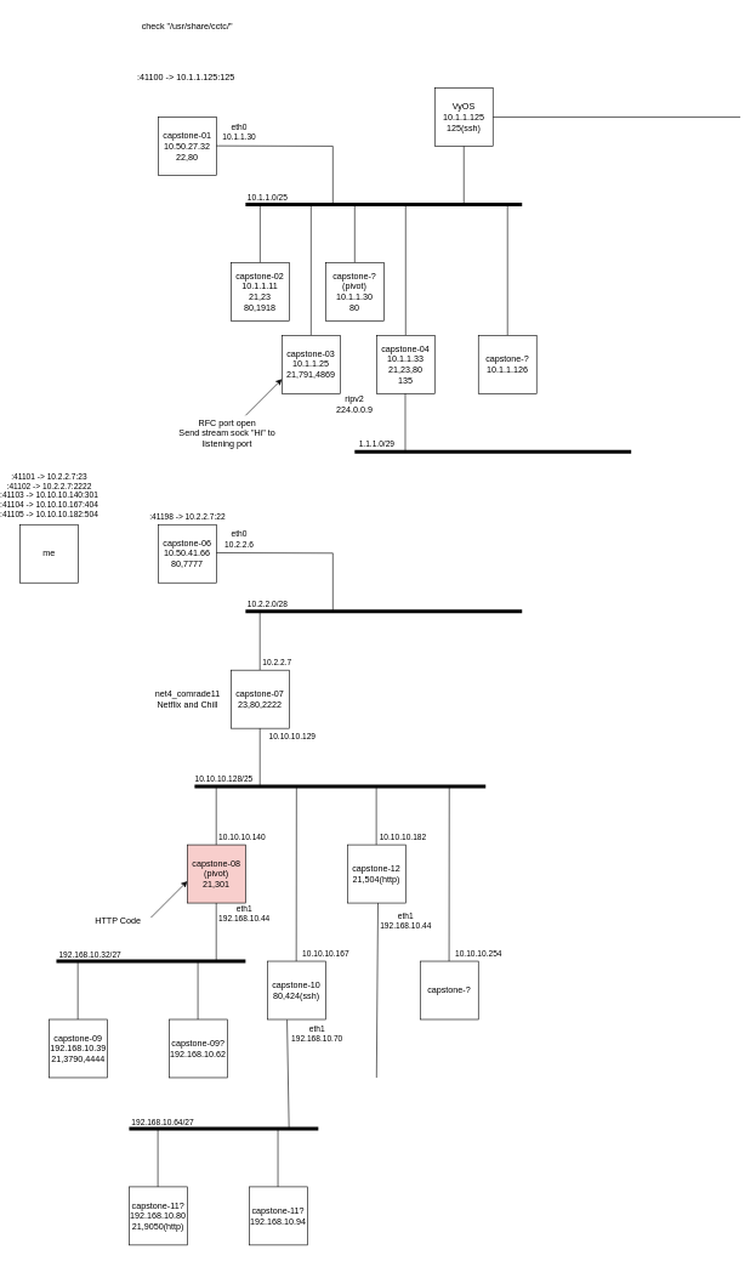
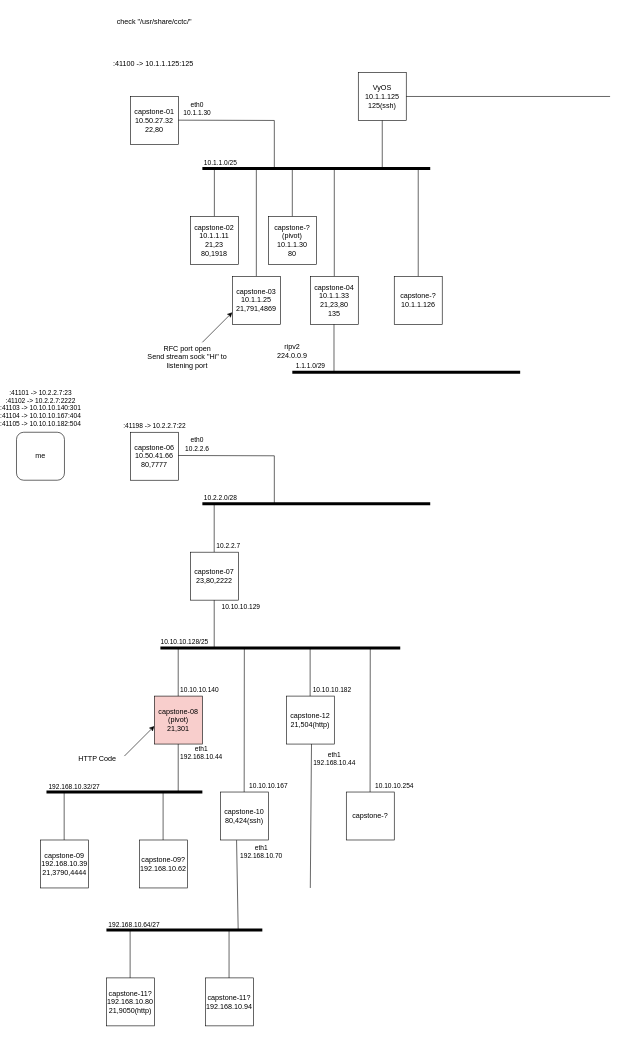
  <mxCell id="0" />
  <mxCell id="1" parent="0" />
  <mxCell id="2" value="capstone-01&lt;br&gt;10.50.27.32&lt;br&gt;22,80" style="whiteSpace=wrap;html=1;aspect=fixed;" parent="1" vertex="1"><mxGeometry x="210" y="160" width="80" height="80" as="geometry" /></mxCell>
  <mxCell id="3" value="check&amp;nbsp;&quot;/usr/share/cctc/&quot;" style="text;html=1;strokeColor=none;fillColor=none;align=center;verticalAlign=middle;whiteSpace=wrap;rounded=0;" parent="1" vertex="1"><mxGeometry x="220" y="20" width="60" height="30" as="geometry" /></mxCell>
  <mxCell id="4" value="" style="endArrow=none;html=1;rounded=0;" parent="1" edge="1"><mxGeometry width="50" height="50" relative="1" as="geometry"><mxPoint x="290" y="199.5" as="sourcePoint" /><mxPoint x="450" y="200" as="targetPoint" /></mxGeometry></mxCell>
  <mxCell id="5" value="eth0&lt;br&gt;10.1.1.30" style="edgeLabel;html=1;align=center;verticalAlign=middle;resizable=0;points=[];" parent="4" vertex="1" connectable="0"><mxGeometry x="-0.004" relative="1" as="geometry"><mxPoint x="-49" y="-19" as="offset" /></mxGeometry></mxCell>
  <mxCell id="6" value="10.1.1.0/25" style="edgeLabel;html=1;align=center;verticalAlign=middle;resizable=0;points=[];" parent="4" vertex="1" connectable="0"><mxGeometry x="-0.004" relative="1" as="geometry"><mxPoint x="-10" y="70" as="offset" /></mxGeometry></mxCell>
  <mxCell id="7" value="1.1.1.0/29" style="edgeLabel;html=1;align=center;verticalAlign=middle;resizable=0;points=[];" parent="4" vertex="1" connectable="0"><mxGeometry x="-0.004" relative="1" as="geometry"><mxPoint x="140" y="410" as="offset" /></mxGeometry></mxCell>
  <mxCell id="8" value="" style="endArrow=none;html=1;rounded=0;" parent="1" edge="1"><mxGeometry width="50" height="50" relative="1" as="geometry"><mxPoint x="450" y="280" as="sourcePoint" /><mxPoint x="450" y="200" as="targetPoint" /></mxGeometry></mxCell>
  <mxCell id="9" value="" style="endArrow=none;html=1;rounded=0;strokeWidth=5;" parent="1" edge="1"><mxGeometry width="50" height="50" relative="1" as="geometry"><mxPoint x="330" y="280" as="sourcePoint" /><mxPoint x="710" y="280" as="targetPoint" /></mxGeometry></mxCell>
  <mxCell id="10" value="" style="endArrow=none;html=1;rounded=0;" parent="1" edge="1"><mxGeometry width="50" height="50" relative="1" as="geometry"><mxPoint x="350" y="360" as="sourcePoint" /><mxPoint x="350" y="280" as="targetPoint" /></mxGeometry></mxCell>
  <mxCell id="11" value="" style="endArrow=none;html=1;rounded=0;exitX=0.5;exitY=0;exitDx=0;exitDy=0;" parent="1" source="15" edge="1"><mxGeometry width="50" height="50" relative="1" as="geometry"><mxPoint x="420" y="400" as="sourcePoint" /><mxPoint x="420" y="280" as="targetPoint" /></mxGeometry></mxCell>
  <mxCell id="12" value="" style="endArrow=none;html=1;rounded=0;" parent="1" edge="1"><mxGeometry width="50" height="50" relative="1" as="geometry"><mxPoint x="550" y="460" as="sourcePoint" /><mxPoint x="550" y="280" as="targetPoint" /></mxGeometry></mxCell>
  <mxCell id="13" value="" style="endArrow=none;html=1;rounded=0;" parent="1" edge="1"><mxGeometry width="50" height="50" relative="1" as="geometry"><mxPoint x="480" y="360" as="sourcePoint" /><mxPoint x="480" y="280" as="targetPoint" /></mxGeometry></mxCell>
  <mxCell id="14" value="capstone-02&lt;br&gt;10.1.1.11&lt;br&gt;21,23&lt;br&gt;80,1918" style="whiteSpace=wrap;html=1;aspect=fixed;" parent="1" vertex="1"><mxGeometry x="310" y="360" width="80" height="80" as="geometry" /></mxCell>
  <mxCell id="15" value="capstone-03&lt;br&gt;10.1.1.25&lt;br&gt;21,791,4869" style="whiteSpace=wrap;html=1;aspect=fixed;" parent="1" vertex="1"><mxGeometry x="380" y="460" width="80" height="80" as="geometry" /></mxCell>
  <mxCell id="16" value="capstone-?&lt;br&gt;(pivot)&lt;br&gt;10.1.1.30&lt;br&gt;80" style="whiteSpace=wrap;html=1;aspect=fixed;" parent="1" vertex="1"><mxGeometry x="440" y="360" width="80" height="80" as="geometry" /></mxCell>
  <mxCell id="17" value="capstone-04 10.1.1.33&lt;br&gt;21,23,80&lt;br&gt;135" style="whiteSpace=wrap;html=1;aspect=fixed;" parent="1" vertex="1"><mxGeometry x="510" y="460" width="80" height="80" as="geometry" /></mxCell>
  <mxCell id="18" value="VyOS&lt;br&gt;10.1.1.125&lt;br&gt;125(ssh)" style="whiteSpace=wrap;html=1;aspect=fixed;" parent="1" vertex="1"><mxGeometry x="590" y="120" width="80" height="80" as="geometry" /></mxCell>
  <mxCell id="19" value="" style="endArrow=none;html=1;rounded=0;" parent="1" edge="1"><mxGeometry width="50" height="50" relative="1" as="geometry"><mxPoint x="630" y="280" as="sourcePoint" /><mxPoint x="630" y="200" as="targetPoint" /></mxGeometry></mxCell>
  <mxCell id="20" value="" style="endArrow=none;html=1;rounded=0;" parent="1" edge="1"><mxGeometry width="50" height="50" relative="1" as="geometry"><mxPoint x="690" y="460" as="sourcePoint" /><mxPoint x="690" y="280" as="targetPoint" /></mxGeometry></mxCell>
  <mxCell id="21" value="capstone-?&lt;br&gt;10.1.1.126" style="whiteSpace=wrap;html=1;aspect=fixed;" parent="1" vertex="1"><mxGeometry x="650" y="460" width="80" height="80" as="geometry" /></mxCell>
  <mxCell id="22" value="HTTP Code" style="text;html=1;strokeColor=none;fillColor=none;align=center;verticalAlign=middle;whiteSpace=wrap;rounded=0;" parent="1" vertex="1"><mxGeometry x="80" y="1250" width="150" height="30" as="geometry" /></mxCell>
  <mxCell id="23" value="" style="endArrow=classic;html=1;rounded=0;" parent="1" edge="1"><mxGeometry width="50" height="50" relative="1" as="geometry"><mxPoint x="200" y="1260" as="sourcePoint" /><mxPoint x="250" y="1210" as="targetPoint" /></mxGeometry></mxCell>
  <mxCell id="24" value=":41100 -&amp;gt; 10.1.1.125:125&amp;nbsp;" style="text;html=1;strokeColor=none;fillColor=none;align=center;verticalAlign=middle;whiteSpace=wrap;rounded=0;" parent="1" vertex="1"><mxGeometry x="160" y="90" width="180" height="30" as="geometry" /></mxCell>
  <mxCell id="25" value="RFC port open&lt;br&gt;Send stream sock &quot;Hi&quot; to listening port" style="text;html=1;strokeColor=none;fillColor=none;align=center;verticalAlign=middle;whiteSpace=wrap;rounded=0;" parent="1" vertex="1"><mxGeometry x="230" y="580" width="150" height="30" as="geometry" /></mxCell>
  <mxCell id="26" value="" style="endArrow=classic;html=1;rounded=0;" parent="1" edge="1"><mxGeometry width="50" height="50" relative="1" as="geometry"><mxPoint x="330" y="570" as="sourcePoint" /><mxPoint x="380" y="520" as="targetPoint" /></mxGeometry></mxCell>
- <mxCell id="27" value="ripv2&lt;br&gt;224.0.0.9" style="text;html=1;strokeColor=none;fillColor=none;align=center;verticalAlign=middle;whiteSpace=wrap;rounded=0;" parent="1" vertex="1"><mxGeometry x="450" y="540" width="60" height="30" as="geometry" /></mxCell>
+ <mxCell id="27" value="ripv2&lt;br&gt;224.0.0.9" style="text;html=1;strokeColor=none;fillColor=none;align=center;verticalAlign=middle;whiteSpace=wrap;rounded=0;" parent="1" vertex="1"><mxGeometry x="450" y="570" width="60" height="30" as="geometry" /></mxCell>
  <mxCell id="28" value="" style="endArrow=none;html=1;rounded=0;" parent="1" edge="1"><mxGeometry width="50" height="50" relative="1" as="geometry"><mxPoint x="549.5" y="620" as="sourcePoint" /><mxPoint x="549.5" y="540" as="targetPoint" /></mxGeometry></mxCell>
  <mxCell id="29" value="" style="endArrow=none;html=1;rounded=0;strokeWidth=5;" parent="1" edge="1"><mxGeometry width="50" height="50" relative="1" as="geometry"><mxPoint x="480" y="620" as="sourcePoint" /><mxPoint x="860" y="620" as="targetPoint" /></mxGeometry></mxCell>
  <mxCell id="30" value="" style="endArrow=none;html=1;rounded=0;entryX=1;entryY=0.5;entryDx=0;entryDy=0;" parent="1" target="18" edge="1"><mxGeometry width="50" height="50" relative="1" as="geometry"><mxPoint x="1010" y="160" as="sourcePoint" /><mxPoint x="760" y="150" as="targetPoint" /></mxGeometry></mxCell>
  <mxCell id="31" value="capstone-06&lt;br&gt;10.50.41.66&lt;br&gt;80,7777" style="whiteSpace=wrap;html=1;aspect=fixed;" parent="1" vertex="1"><mxGeometry x="210" y="720" width="80" height="80" as="geometry" /></mxCell>
  <mxCell id="32" value="" style="endArrow=none;html=1;rounded=0;" parent="1" edge="1"><mxGeometry width="50" height="50" relative="1" as="geometry"><mxPoint x="290" y="758.75" as="sourcePoint" /><mxPoint x="450" y="759.25" as="targetPoint" /></mxGeometry></mxCell>
  <mxCell id="33" value="eth0&lt;br&gt;10.2.2.6" style="edgeLabel;html=1;align=center;verticalAlign=middle;resizable=0;points=[];" parent="32" vertex="1" connectable="0"><mxGeometry x="-0.004" relative="1" as="geometry"><mxPoint x="-49" y="-19" as="offset" /></mxGeometry></mxCell>
  <mxCell id="34" value="10.2.2.0/28" style="edgeLabel;html=1;align=center;verticalAlign=middle;resizable=0;points=[];" parent="32" vertex="1" connectable="0"><mxGeometry x="-0.004" relative="1" as="geometry"><mxPoint x="-10" y="70" as="offset" /></mxGeometry></mxCell>
  <mxCell id="35" value=":41101 -&amp;gt; 10.2.2.7:23&lt;br&gt;:41102 -&amp;gt; 10.2.2.7:2222&lt;br&gt;:41103 -&amp;gt; 10.10.10.140:301&lt;br&gt;:41104 -&amp;gt; 10.10.10.167:404&lt;br&gt;:41105 -&amp;gt; 10.10.10.182:504" style="edgeLabel;html=1;align=center;verticalAlign=middle;resizable=0;points=[];" parent="32" vertex="1" connectable="0"><mxGeometry x="-0.004" relative="1" as="geometry"><mxPoint x="-310" y="-79" as="offset" /></mxGeometry></mxCell>
  <mxCell id="36" value=":41198 -&amp;gt; 10.2.2.7:22" style="edgeLabel;html=1;align=center;verticalAlign=middle;resizable=0;points=[];" parent="32" vertex="1" connectable="0"><mxGeometry x="-0.004" relative="1" as="geometry"><mxPoint x="-120" y="-49" as="offset" /></mxGeometry></mxCell>
  <mxCell id="37" value="" style="endArrow=none;html=1;rounded=0;" parent="1" edge="1"><mxGeometry width="50" height="50" relative="1" as="geometry"><mxPoint x="450" y="839.25" as="sourcePoint" /><mxPoint x="450" y="759.25" as="targetPoint" /></mxGeometry></mxCell>
  <mxCell id="38" value="" style="endArrow=none;html=1;rounded=0;strokeWidth=5;" parent="1" edge="1"><mxGeometry width="50" height="50" relative="1" as="geometry"><mxPoint x="330" y="839.25" as="sourcePoint" /><mxPoint x="710" y="839.25" as="targetPoint" /></mxGeometry></mxCell>
  <mxCell id="39" value="" style="endArrow=none;html=1;rounded=0;" parent="1" edge="1"><mxGeometry width="50" height="50" relative="1" as="geometry"><mxPoint x="349.71" y="920" as="sourcePoint" /><mxPoint x="349.71" y="840" as="targetPoint" /></mxGeometry></mxCell>
  <mxCell id="40" value="10.2.2.7" style="edgeLabel;html=1;align=center;verticalAlign=middle;resizable=0;points=[];" parent="39" vertex="1" connectable="0"><mxGeometry x="-0.484" y="1" relative="1" as="geometry"><mxPoint x="24" y="10" as="offset" /></mxGeometry></mxCell>
  <mxCell id="41" value="10.10.10.129" style="edgeLabel;html=1;align=center;verticalAlign=middle;resizable=0;points=[];" parent="39" vertex="1" connectable="0"><mxGeometry x="-0.484" y="1" relative="1" as="geometry"><mxPoint x="45" y="111" as="offset" /></mxGeometry></mxCell>
  <mxCell id="42" value="10.10.10.128/25" style="edgeLabel;html=1;align=center;verticalAlign=middle;resizable=0;points=[];" parent="39" vertex="1" connectable="0"><mxGeometry x="-0.484" y="1" relative="1" as="geometry"><mxPoint x="-49" y="170" as="offset" /></mxGeometry></mxCell>
  <mxCell id="43" value="capstone-07&lt;br&gt;23,80,2222" style="whiteSpace=wrap;html=1;aspect=fixed;" parent="1" vertex="1"><mxGeometry x="310" y="920" width="80" height="80" as="geometry" /></mxCell>
- <mxCell id="44" value="net4_comrade11&lt;br&gt;Netflix and Chill" style="text;html=1;align=center;verticalAlign=middle;resizable=0;points=[];autosize=1;strokeColor=none;fillColor=none;" parent="1" vertex="1"><mxGeometry x="195" y="940" width="110" height="40" as="geometry" /></mxCell>
  <mxCell id="45" value="" style="endArrow=none;html=1;rounded=0;" parent="1" edge="1"><mxGeometry width="50" height="50" relative="1" as="geometry"><mxPoint x="349.76" y="1080" as="sourcePoint" /><mxPoint x="349.76" y="1000" as="targetPoint" /></mxGeometry></mxCell>
- <mxCell id="46" value="me" style="whiteSpace=wrap;html=1;aspect=fixed;" parent="1" vertex="1"><mxGeometry x="20" y="720" width="80" height="80" as="geometry" /></mxCell>
+ <mxCell id="46" value="me" style="whiteSpace=wrap;html=1;aspect=fixed;rounded=1;" parent="1" vertex="1"><mxGeometry x="20" y="720" width="80" height="80" as="geometry" /></mxCell>
  <mxCell id="47" value="" style="endArrow=none;html=1;rounded=0;strokeWidth=5;" parent="1" edge="1"><mxGeometry width="50" height="50" relative="1" as="geometry"><mxPoint x="260" y="1080" as="sourcePoint" /><mxPoint x="660" y="1080" as="targetPoint" /></mxGeometry></mxCell>
  <mxCell id="48" value="capstone-08&lt;br&gt;(pivot)&lt;br&gt;21,301" style="whiteSpace=wrap;html=1;aspect=fixed;fillColor=#f8cecc;" parent="1" vertex="1"><mxGeometry x="250" y="1160" width="80" height="80" as="geometry" /></mxCell>
  <mxCell id="49" value="" style="endArrow=none;html=1;rounded=0;" parent="1" edge="1"><mxGeometry width="50" height="50" relative="1" as="geometry"><mxPoint x="289.71" y="1160" as="sourcePoint" /><mxPoint x="289.71" y="1080" as="targetPoint" /></mxGeometry></mxCell>
  <mxCell id="50" value="10.10.10.140" style="edgeLabel;html=1;align=center;verticalAlign=middle;resizable=0;points=[];" parent="49" vertex="1" connectable="0"><mxGeometry x="-0.484" y="1" relative="1" as="geometry"><mxPoint x="36" y="10" as="offset" /></mxGeometry></mxCell>
  <mxCell id="51" value="10.10.10.167" style="edgeLabel;html=1;align=center;verticalAlign=middle;resizable=0;points=[];" parent="49" vertex="1" connectable="0"><mxGeometry x="-0.484" y="1" relative="1" as="geometry"><mxPoint x="151" y="170" as="offset" /></mxGeometry></mxCell>
  <mxCell id="52" value="10.10.10.182" style="edgeLabel;html=1;align=center;verticalAlign=middle;resizable=0;points=[];" parent="49" vertex="1" connectable="0"><mxGeometry x="-0.484" y="1" relative="1" as="geometry"><mxPoint x="257" y="10" as="offset" /></mxGeometry></mxCell>
  <mxCell id="53" value="10.10.10.254" style="edgeLabel;html=1;align=center;verticalAlign=middle;resizable=0;points=[];" parent="49" vertex="1" connectable="0"><mxGeometry x="-0.484" y="1" relative="1" as="geometry"><mxPoint x="361" y="170" as="offset" /></mxGeometry></mxCell>
  <mxCell id="54" value="capstone-10&lt;br&gt;80,424(ssh)" style="whiteSpace=wrap;html=1;aspect=fixed;" parent="1" vertex="1"><mxGeometry x="360" y="1320" width="80" height="80" as="geometry" /></mxCell>
  <mxCell id="55" value="" style="endArrow=none;html=1;rounded=0;" parent="1" edge="1"><mxGeometry width="50" height="50" relative="1" as="geometry"><mxPoint x="399.71" y="1320" as="sourcePoint" /><mxPoint x="400" y="1080" as="targetPoint" /></mxGeometry></mxCell>
  <mxCell id="56" value="capstone-12&lt;br&gt;21,504(http)" style="whiteSpace=wrap;html=1;aspect=fixed;" parent="1" vertex="1"><mxGeometry x="470" y="1160" width="80" height="80" as="geometry" /></mxCell>
  <mxCell id="57" value="" style="endArrow=none;html=1;rounded=0;" parent="1" edge="1"><mxGeometry width="50" height="50" relative="1" as="geometry"><mxPoint x="509.71" y="1160" as="sourcePoint" /><mxPoint x="509.71" y="1080" as="targetPoint" /></mxGeometry></mxCell>
  <mxCell id="58" value="capstone-?" style="whiteSpace=wrap;html=1;aspect=fixed;" parent="1" vertex="1"><mxGeometry x="570" y="1320" width="80" height="80" as="geometry" /></mxCell>
  <mxCell id="59" value="" style="endArrow=none;html=1;rounded=0;" parent="1" edge="1"><mxGeometry width="50" height="50" relative="1" as="geometry"><mxPoint x="609.71" y="1320" as="sourcePoint" /><mxPoint x="610" y="1080" as="targetPoint" /></mxGeometry></mxCell>
  <mxCell id="60" value="" style="endArrow=none;html=1;rounded=0;" parent="1" edge="1"><mxGeometry width="50" height="50" relative="1" as="geometry"><mxPoint x="289.71" y="1320" as="sourcePoint" /><mxPoint x="289.71" y="1240" as="targetPoint" /></mxGeometry></mxCell>
  <mxCell id="61" value="eth1&lt;br&gt;192.168.10.44" style="edgeLabel;html=1;align=center;verticalAlign=middle;resizable=0;points=[];" parent="60" vertex="1" connectable="0"><mxGeometry x="-0.484" y="1" relative="1" as="geometry"><mxPoint x="39" y="-45" as="offset" /></mxGeometry></mxCell>
  <mxCell id="62" value="192.168.10.32/27" style="edgeLabel;html=1;align=center;verticalAlign=middle;resizable=0;points=[];" parent="60" vertex="1" connectable="0"><mxGeometry x="-0.484" y="1" relative="1" as="geometry"><mxPoint x="-173" y="11" as="offset" /></mxGeometry></mxCell>
  <mxCell id="63" value="capstone-09?&lt;br style=&quot;border-color: var(--border-color);&quot;&gt;192.168.10.62" style="whiteSpace=wrap;html=1;aspect=fixed;" parent="1" vertex="1"><mxGeometry x="225" y="1400" width="80" height="80" as="geometry" /></mxCell>
  <mxCell id="64" value="" style="endArrow=none;html=1;rounded=0;strokeWidth=5;" parent="1" edge="1"><mxGeometry width="50" height="50" relative="1" as="geometry"><mxPoint x="70" y="1320" as="sourcePoint" /><mxPoint x="330" y="1320" as="targetPoint" /></mxGeometry></mxCell>
  <mxCell id="65" value="" style="endArrow=none;html=1;rounded=0;" parent="1" edge="1"><mxGeometry width="50" height="50" relative="1" as="geometry"><mxPoint x="264.5" y="1400" as="sourcePoint" /><mxPoint x="264.5" y="1320" as="targetPoint" /></mxGeometry></mxCell>
  <mxCell id="66" value="" style="endArrow=none;html=1;rounded=0;" parent="1" edge="1"><mxGeometry width="50" height="50" relative="1" as="geometry"><mxPoint x="99.5" y="1400" as="sourcePoint" /><mxPoint x="99.5" y="1320" as="targetPoint" /></mxGeometry></mxCell>
  <mxCell id="67" value="capstone-09&lt;br&gt;192.168.10.39&lt;br&gt;21,3790,4444" style="whiteSpace=wrap;html=1;aspect=fixed;" parent="1" vertex="1"><mxGeometry x="60" y="1400" width="80" height="80" as="geometry" /></mxCell>
  <mxCell id="68" value="" style="endArrow=none;html=1;rounded=0;entryX=0.338;entryY=1.005;entryDx=0;entryDy=0;entryPerimeter=0;" edge="1" parent="1" target="54"><mxGeometry width="50" height="50" relative="1" as="geometry"><mxPoint x="389.71" y="1550" as="sourcePoint" /><mxPoint x="389.71" y="1470" as="targetPoint" /></mxGeometry></mxCell>
  <mxCell id="69" value="eth1&lt;br&gt;192.168.10.70" style="edgeLabel;html=1;align=center;verticalAlign=middle;resizable=0;points=[];" vertex="1" connectable="0" parent="68"><mxGeometry x="-0.484" y="1" relative="1" as="geometry"><mxPoint x="39" y="-92" as="offset" /></mxGeometry></mxCell>
  <mxCell id="70" value="192.168.10.64/27" style="edgeLabel;html=1;align=center;verticalAlign=middle;resizable=0;points=[];" vertex="1" connectable="0" parent="68"><mxGeometry x="-0.484" y="1" relative="1" as="geometry"><mxPoint x="-173" y="29" as="offset" /></mxGeometry></mxCell>
  <mxCell id="71" value="" style="endArrow=none;html=1;rounded=0;strokeWidth=5;" edge="1" parent="1"><mxGeometry width="50" height="50" relative="1" as="geometry"><mxPoint y="1550" as="sourcePoint" x="170" /><mxPoint x="430" y="1550" as="targetPoint" /></mxGeometry></mxCell>
  <mxCell id="72" value="capstone-11?&lt;br&gt;192.168.10.80&lt;br&gt;21,9050(http)" style="whiteSpace=wrap;html=1;aspect=fixed;" vertex="1" parent="1"><mxGeometry y="1630" width="80" height="80" as="geometry" x="170" /></mxCell>
  <mxCell id="73" value="capstone-11?&lt;br style=&quot;border-color: var(--border-color);&quot;&gt;192.168.10.94" style="whiteSpace=wrap;html=1;aspect=fixed;" vertex="1" parent="1"><mxGeometry x="335" y="1630" width="80" height="80" as="geometry" /></mxCell>
  <mxCell id="74" value="" style="endArrow=none;html=1;rounded=0;" edge="1" parent="1"><mxGeometry width="50" height="50" relative="1" as="geometry"><mxPoint x="374.5" y="1630" as="sourcePoint" /><mxPoint x="374.5" y="1550" as="targetPoint" /></mxGeometry></mxCell>
  <mxCell id="75" value="" style="endArrow=none;html=1;rounded=0;" edge="1" parent="1"><mxGeometry width="50" height="50" relative="1" as="geometry"><mxPoint x="209.5" y="1630" as="sourcePoint" /><mxPoint x="209.5" y="1550" as="targetPoint" /></mxGeometry></mxCell>
  <mxCell id="76" value="" style="endArrow=none;html=1;rounded=0;" edge="1" parent="1"><mxGeometry width="50" height="50" relative="1" as="geometry"><mxPoint x="510" y="1480" as="sourcePoint" /><mxPoint x="512" y="1240" as="targetPoint" /></mxGeometry></mxCell>
  <mxCell id="77" value="eth1&lt;br&gt;192.168.10.44" style="edgeLabel;html=1;align=center;verticalAlign=middle;resizable=0;points=[];" vertex="1" connectable="0" parent="76"><mxGeometry x="-0.484" y="1" relative="1" as="geometry"><mxPoint x="40" y="-153" as="offset" /></mxGeometry></mxCell>
